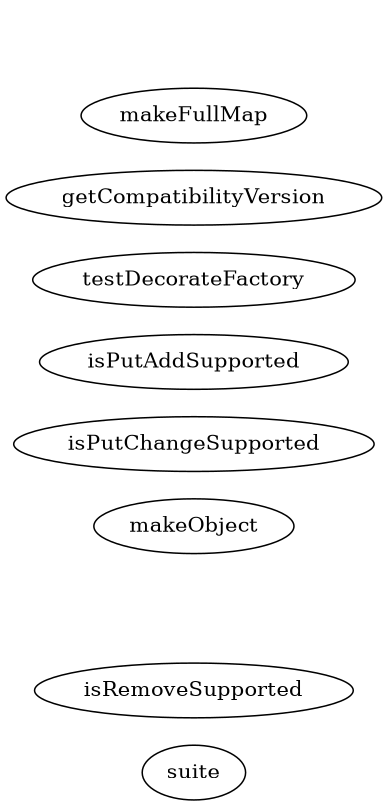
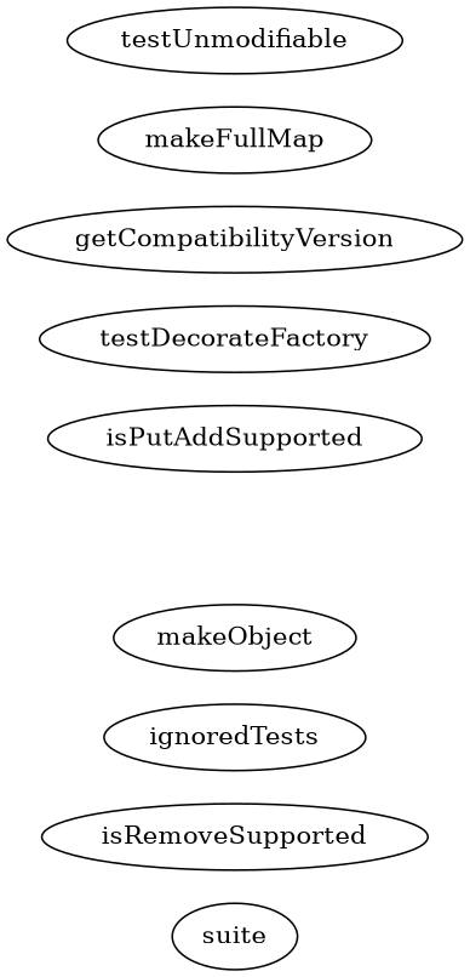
  digraph {
    rankdir=LR
    suite
    isRemoveSupported
+   ignoredTests
    makeObject
-   isPutChangeSupported
    isPutAddSupported
    testDecorateFactory
    getCompatibilityVersion
    makeFullMap
+   testUnmodifiable
  }
